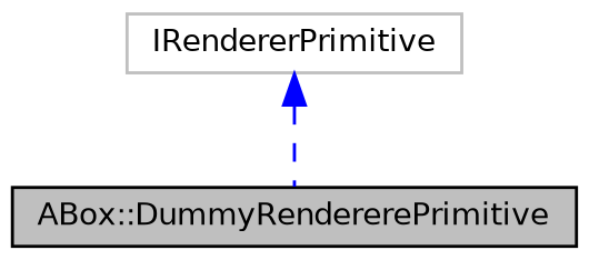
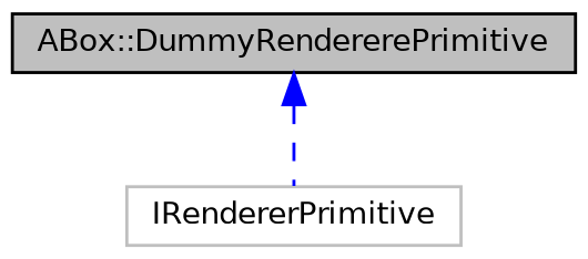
  digraph {
    node [fontname=Helvetica fontsize=10 shape=record style=filled]
    n1 [color=black fillcolor=grey75 fontcolor=black height=0.2 label="ABox::DummyRendererePrimitive" width=0.4]
    n2 [color=grey75 fillcolor=white height=0.2 label=IRendererPrimitive width=0.4]
-   n2 -> n1 [color=blue dir=back fontname=Helvetica fontsize=10 labelfontname=Helvetica labelfontsize=10 style=dashed]
+   n1 -> n2 [color=blue dir=back fontname=Helvetica fontsize=10 labelfontname=Helvetica labelfontsize=10 style=dashed]
  }
